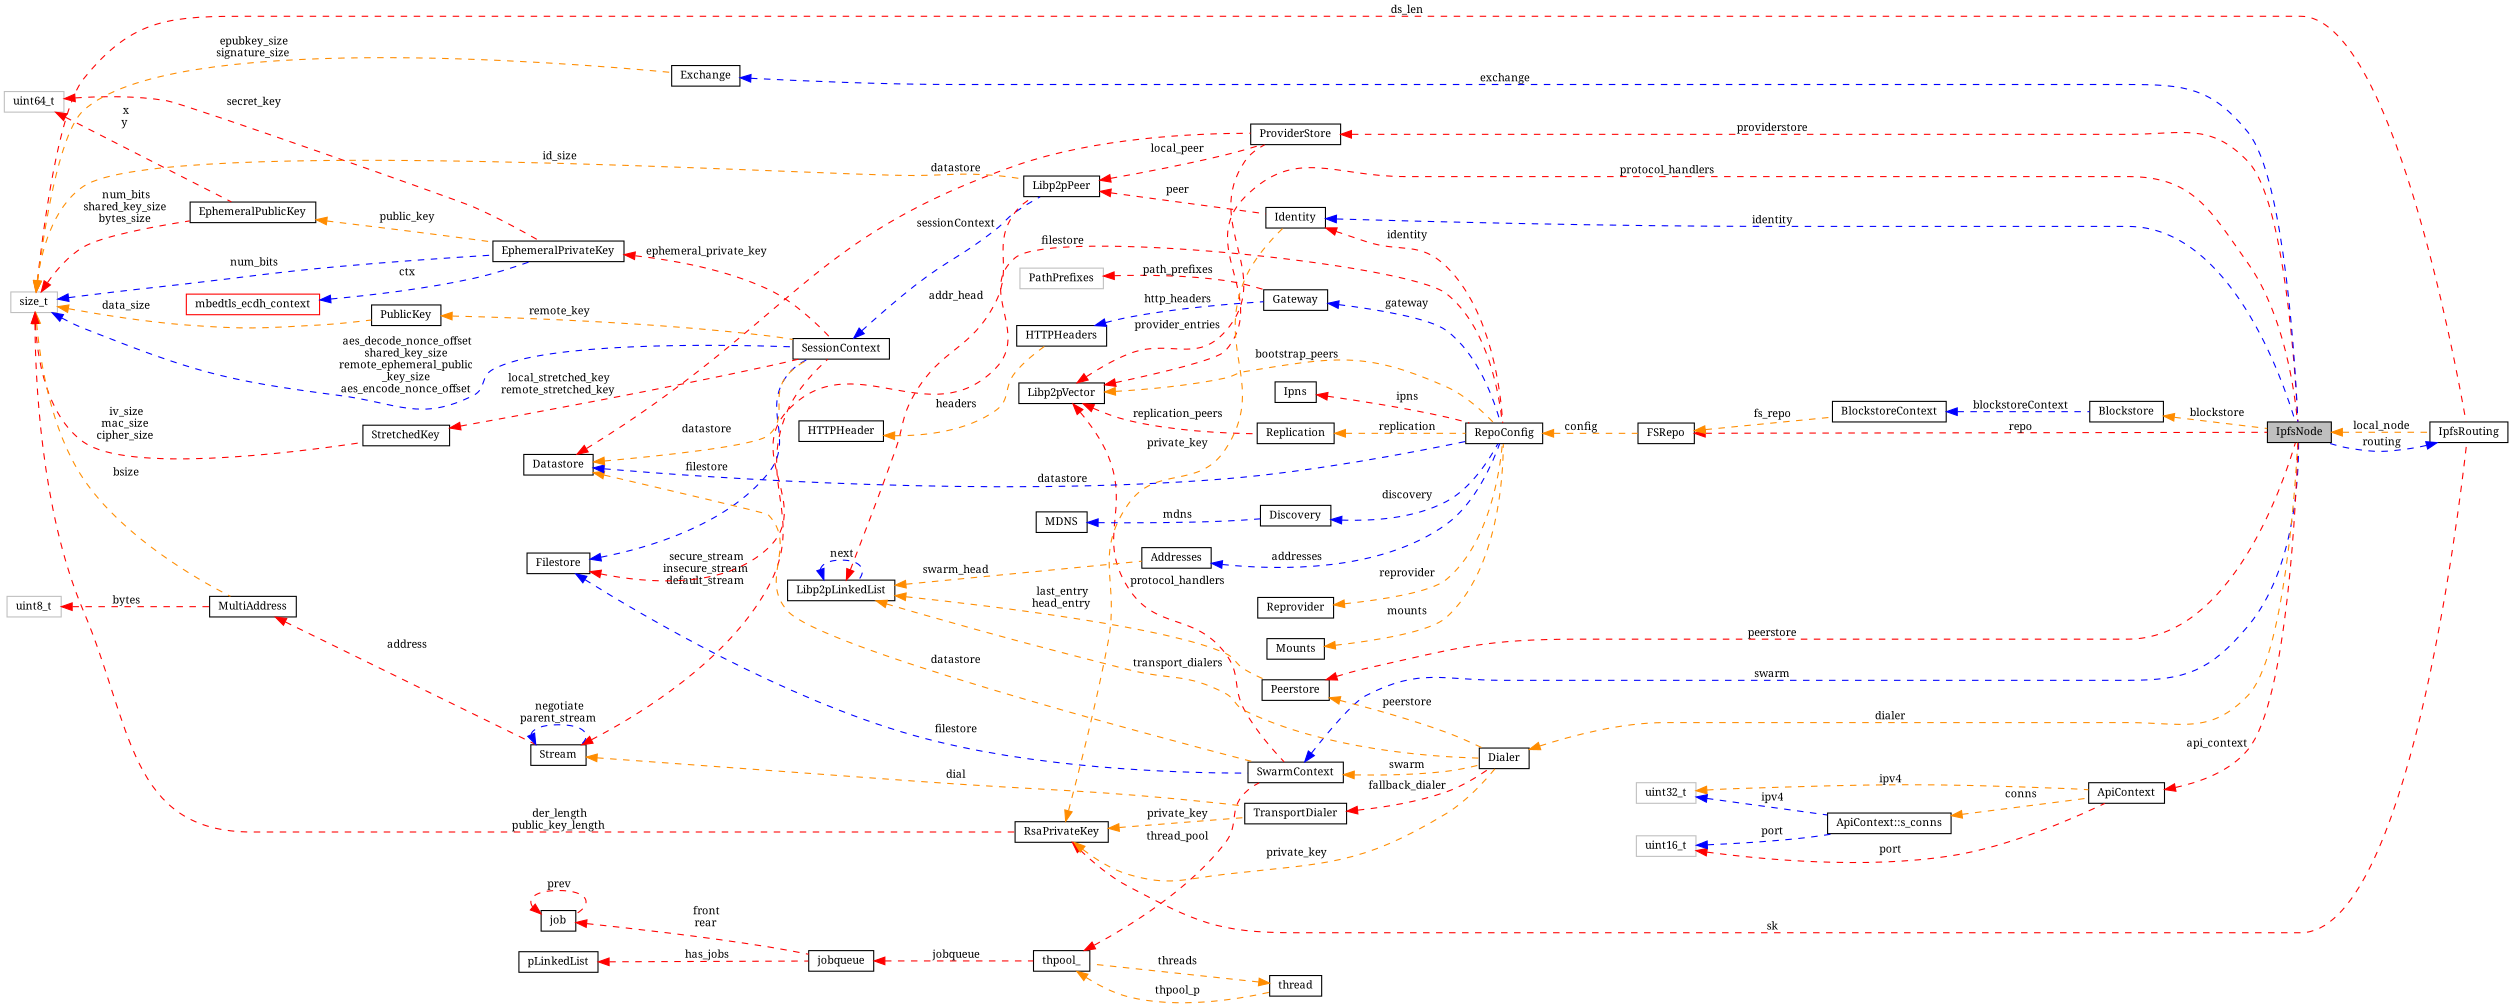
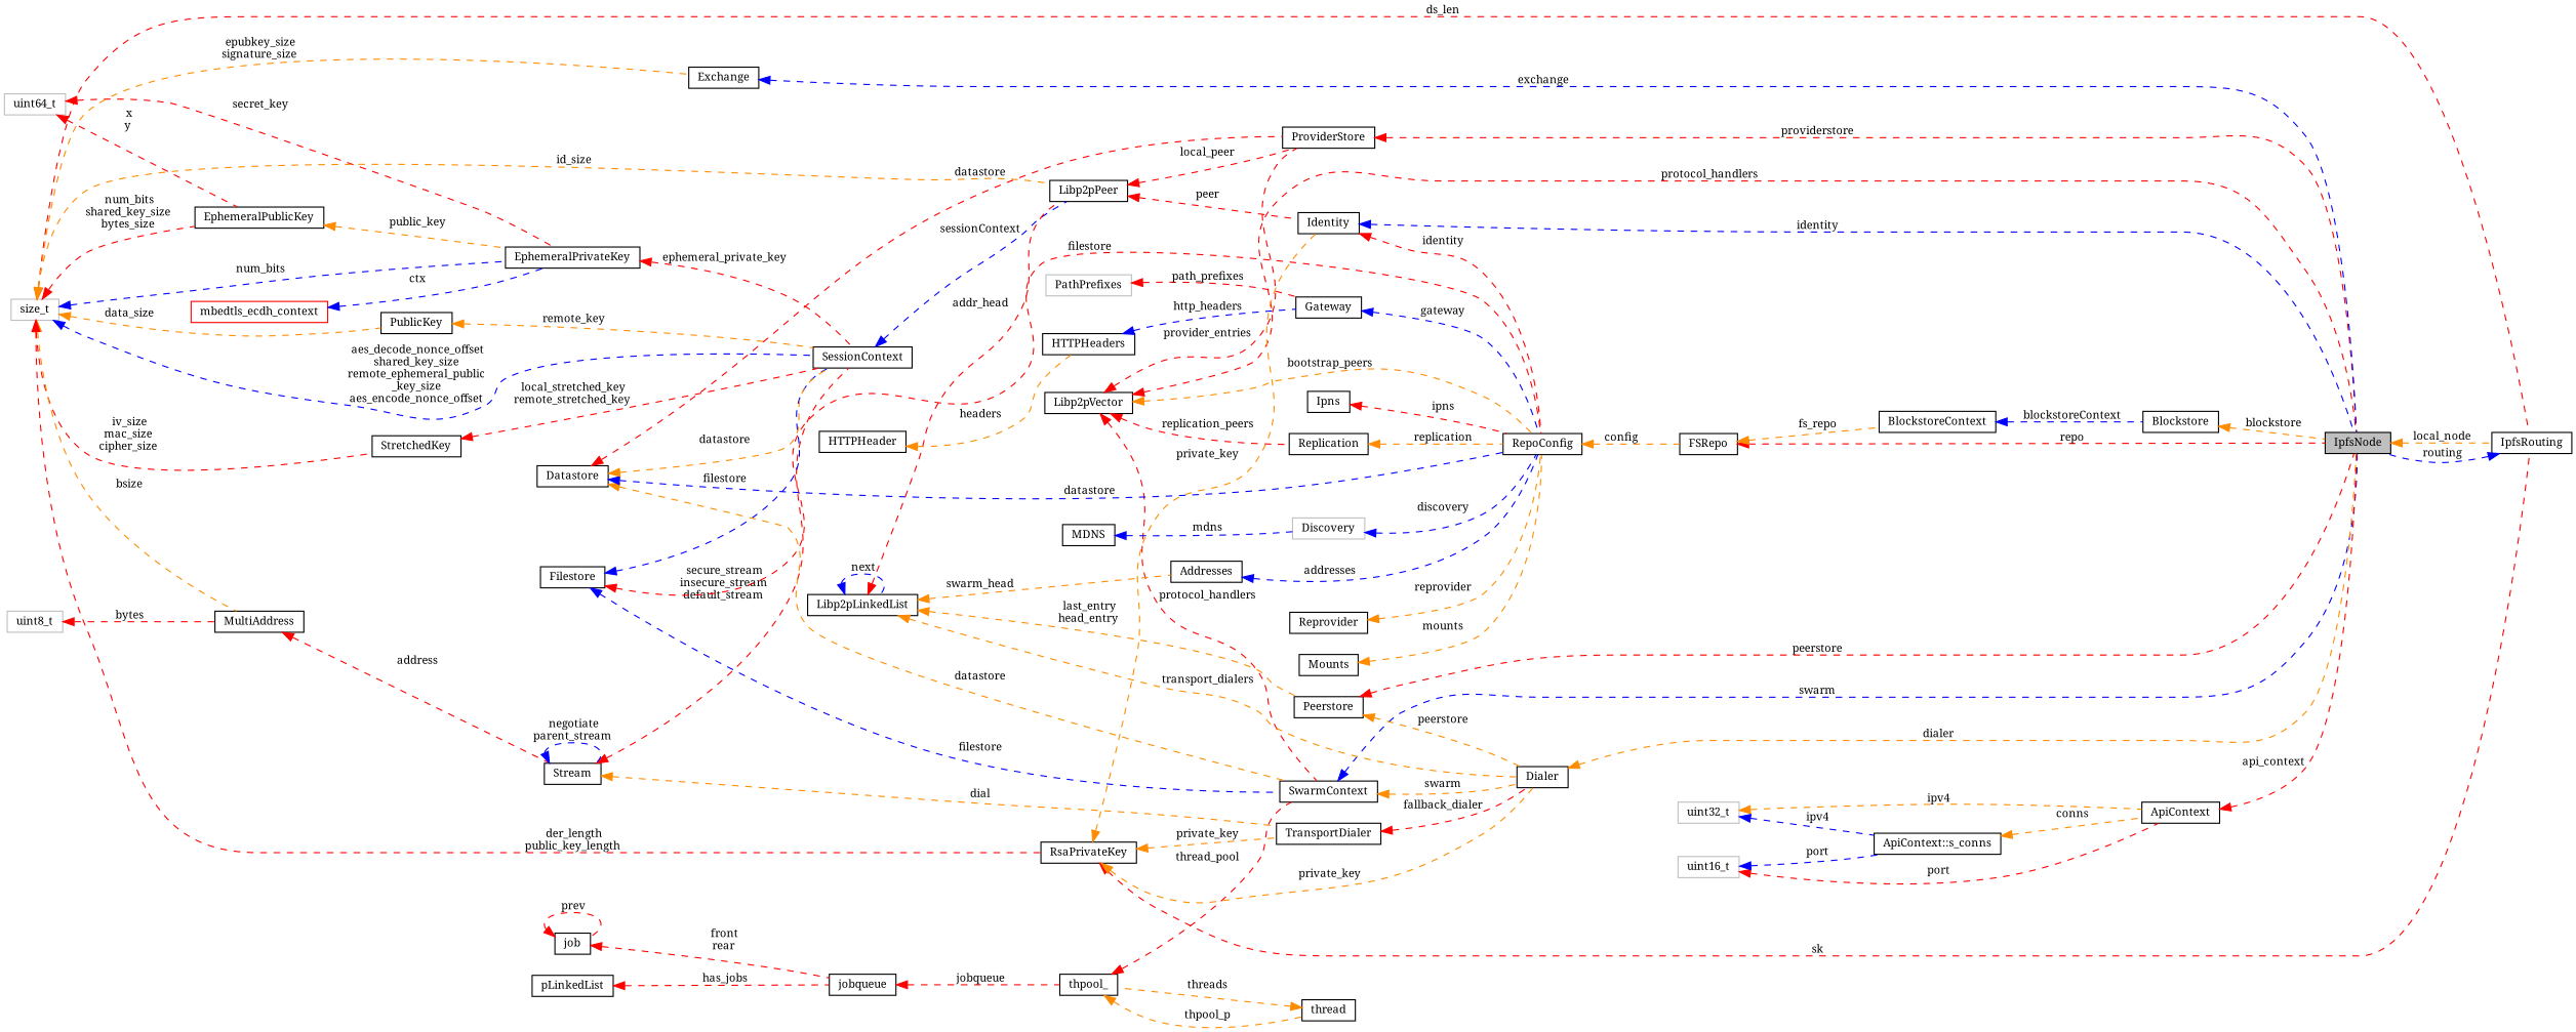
  digraph {
    fontname="Noto Serif"
    rankdir=LR
    node [color=black fillcolor=white fontname="Noto Serif" fontsize=10 shape=record style=filled]
    edge [color=red dir=back fontname="Noto Serif" fontsize=10 labelfontname=Helvetica labelfontsize=10 style=dashed]
    n1 [fillcolor=grey75 fontcolor=black height=0.2 label=IpfsNode width=0.4]
    n2 [height=0.2 label=IpfsRouting width=0.4]
    n3 [height=0.2 label=Libp2pVector width=0.4]
    n4 [height=0.2 label=ProviderStore width=0.4]
    n5 [height=0.2 label=SwarmContext width=0.4]
    n6 [height=0.2 label=RepoConfig width=0.4]
    n7 [height=0.2 label=Replication width=0.4]
    n8 [height=0.2 label=Dialer width=0.4]
    n9 [height=0.2 label=FSRepo width=0.4]
    n10 [height=0.2 label=Identity width=0.4]
    n11 [height=0.2 label=Libp2pPeer width=0.4]
    n12 [height=0.2 label=SessionContext width=0.4]
    n13 [height=0.2 label=EphemeralPrivateKey width=0.4]
    n14 [color=grey75 height=0.2 label=uint64_t width=0.4]
    n15 [height=0.2 label=EphemeralPublicKey width=0.4]
    n16 [color=grey75 height=0.2 label=size_t width=0.4]
    n17 [height=0.2 label=StretchedKey width=0.4]
    n18 [height=0.2 label=PublicKey width=0.4]
    n19 [height=0.2 label=MultiAddress width=0.4]
    n20 [height=0.2 label=RsaPrivateKey width=0.4]
    n21 [height=0.2 label=Exchange width=0.4]
    n22 [height=0.2 label=Stream width=0.4]
    n23 [height=0.2 label=TransportDialer width=0.4]
    n24 [color=red height=0.2 label=mbedtls_ecdh_context width=0.4]
    n25 [height=0.2 label=Filestore width=0.4]
    n26 [height=0.2 label=Datastore width=0.4]
    n27 [color=grey75 height=0.2 label=uint8_t width=0.4]
    n28 [height=0.2 label=Libp2pLinkedList width=0.4]
    n29 [height=0.2 label=Peerstore width=0.4]
    n30 [height=0.2 label=Addresses width=0.4]
    n31 [height=0.2 label=thpool_ width=0.4]
    n32 [height=0.2 label=thread width=0.4]
    n33 [height=0.2 label=jobqueue width=0.4]
    n34 [height=0.2 label=pLinkedList width=0.4]
    n35 [height=0.2 label=job width=0.4]
    n36 [height=0.2 label=BlockstoreContext width=0.4]
    n37 [height=0.2 label=Blockstore width=0.4]
    n38 [height=0.2 label=Reprovider width=0.4]
-   n39 [height=0.2 label=Discovery width=0.4]
+   n39 [color=grey75 height=0.2 label=Discovery width=0.4]
    n40 [height=0.2 label=MDNS width=0.4]
    n41 [height=0.2 label=Mounts width=0.4]
    n42 [height=0.2 label=Ipns width=0.4]
    n43 [height=0.2 label=Gateway width=0.4]
    n44 [height=0.2 label=HTTPHeaders width=0.4]
    n45 [height=0.2 label=HTTPHeader width=0.4]
    n46 [color=grey75 height=0.2 label=PathPrefixes width=0.4]
    n47 [height=0.2 label=ApiContext width=0.4]
    n48 [color=grey75 height=0.2 label=uint32_t width=0.4]
    n49 [height=0.2 label="ApiContext::s_conns" width=0.4]
    n50 [color=grey75 height=0.2 label=uint16_t width=0.4]
    n1 -> n2 [color=darkorange label=" local_node"]
    n2 -> n1 [color=blue label=" routing"]
    n3 -> n1 [label=" protocol_handlers"]
    n3 -> n4 [label=" provider_entries"]
    n3 -> n5 [label=" protocol_handlers"]
    n3 -> n6 [color=darkorange label=" bootstrap_peers"]
    n3 -> n7 [label=" replication_peers"]
    n4 -> n1 [label=" providerstore"]
    n5 -> n1 [color=blue label=" swarm"]
    n5 -> n8 [color=darkorange label=" swarm"]
    n6 -> n9 [color=darkorange label=" config"]
    n7 -> n6 [color=darkorange label=" replication"]
    n8 -> n1 [color=darkorange label=" dialer"]
    n9 -> n1 [label=" repo"]
    n9 -> n36 [color=darkorange label=" fs_repo"]
    n10 -> n1 [color=blue label=" identity"]
    n10 -> n6 [label=" identity"]
    n11 -> n4 [label=" local_peer"]
    n11 -> n10 [label=" peer"]
    n12 -> n11 [color=blue label=" sessionContext"]
    n13 -> n12 [label=" ephemeral_private_key"]
    n14 -> n13 [label=" secret_key"]
    n14 -> n15 [label=" x\ny"]
    n15 -> n13 [color=darkorange label=" public_key"]
    n16 -> n2 [label=" ds_len"]
    n16 -> n11 [color=darkorange label=" id_size"]
    n16 -> n12 [color=blue label=" aes_decode_nonce_offset\nshared_key_size\nremote_ephemeral_public\l_key_size\naes_encode_nonce_offset"]
    n16 -> n13 [color=blue label=" num_bits"]
    n16 -> n15 [label=" num_bits\nshared_key_size\nbytes_size"]
    n16 -> n17 [label=" iv_size\nmac_size\ncipher_size"]
    n16 -> n18 [color=darkorange label=" data_size"]
    n16 -> n19 [color=darkorange label=" bsize"]
    n16 -> n20 [label=" der_length\npublic_key_length"]
    n16 -> n21 [color=darkorange label=" epubkey_size\nsignature_size"]
    n17 -> n12 [label=" local_stretched_key\nremote_stretched_key"]
    n18 -> n12 [color=darkorange label=" remote_key"]
    n19 -> n22 [label=" address"]
    n20 -> n2 [label=" sk"]
    n20 -> n8 [color=darkorange label=" private_key"]
    n20 -> n10 [color=darkorange label=" private_key"]
    n20 -> n23 [color=darkorange label=" private_key"]
    n21 -> n1 [color=blue label=" exchange"]
    n22 -> n12 [label=" secure_stream\ninsecure_stream\ndefault_stream"]
    n22 -> n22 [color=blue label=" negotiate\nparent_stream"]
    n22 -> n23 [color=darkorange label=" dial"]
    n23 -> n8 [label=" fallback_dialer"]
    n24 -> n13 [color=blue label=" ctx"]
    n25 -> n5 [color=blue label=" filestore"]
    n25 -> n6 [label=" filestore"]
    n25 -> n12 [color=blue label=" filestore"]
    n26 -> n4 [label=" datastore"]
    n26 -> n5 [color=darkorange label=" datastore"]
    n26 -> n6 [color=blue label=" datastore"]
    n26 -> n12 [color=darkorange label=" datastore"]
    n27 -> n19 [label=" bytes"]
    n28 -> n8 [color=darkorange label=" transport_dialers"]
    n28 -> n11 [label=" addr_head"]
    n28 -> n28 [color=blue label=" next"]
    n28 -> n29 [color=darkorange label=" last_entry\nhead_entry"]
    n28 -> n30 [color=darkorange label=" swarm_head"]
    n29 -> n1 [label=" peerstore"]
    n29 -> n8 [color=darkorange label=" peerstore"]
    n30 -> n6 [color=blue label=" addresses"]
    n31 -> n5 [label=" thread_pool"]
    n31 -> n32 [color=darkorange label=" thpool_p"]
    n32 -> n31 [color=darkorange label=" threads"]
    n33 -> n31 [label=" jobqueue"]
    n34 -> n33 [label=" has_jobs"]
    n35 -> n33 [label=" front\nrear"]
    n35 -> n35 [label=" prev"]
    n36 -> n37 [color=blue label=" blockstoreContext"]
    n37 -> n1 [color=darkorange label=" blockstore"]
    n38 -> n6 [color=darkorange label=" reprovider"]
    n39 -> n6 [color=blue label=" discovery"]
    n40 -> n39 [color=blue label=" mdns"]
    n41 -> n6 [color=darkorange label=" mounts"]
    n42 -> n6 [label=" ipns"]
    n43 -> n6 [color=blue label=" gateway"]
    n44 -> n43 [color=blue label=" http_headers"]
    n45 -> n44 [color=darkorange label=" headers"]
    n46 -> n43 [label=" path_prefixes"]
    n47 -> n1 [label=" api_context"]
    n48 -> n47 [color=darkorange label=" ipv4"]
    n48 -> n49 [color=blue label=" ipv4"]
    n49 -> n47 [color=darkorange label=" conns"]
    n50 -> n47 [label=" port"]
    n50 -> n49 [color=blue label=" port"]
  }
